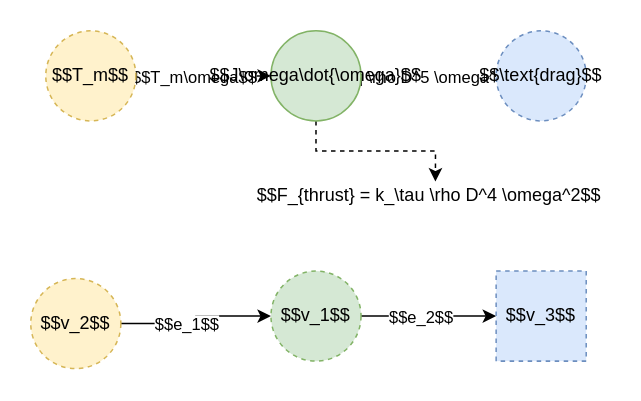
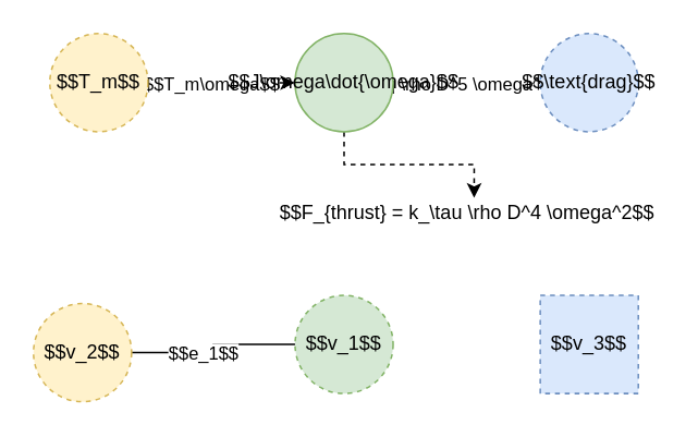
  <mxCell id="0" />
  <mxCell id="1" parent="0" />
  <mxCell id="2" style="edgeStyle=orthogonalEdgeStyle;rounded=0;orthogonalLoop=1;jettySize=auto;html=1;exitX=1;exitY=0.5;exitDx=0;exitDy=0;entryX=0;entryY=0.5;entryDx=0;entryDy=0;labelBackgroundColor=none;" parent="1" source="4" target="8" edge="1"><mxGeometry relative="1" as="geometry" /></mxCell>
  <mxCell id="3" value="$$T_m\omega$$" style="edgeLabel;html=1;align=center;verticalAlign=middle;resizable=0;points=[];" parent="2" vertex="1" connectable="0"><mxGeometry x="-0.233" y="1" relative="1" as="geometry"><mxPoint x="3.1" y="1" as="offset" /></mxGeometry></mxCell>
  <mxCell id="4" value="$$T_m$$" style="ellipse;whiteSpace=wrap;html=1;aspect=fixed;dashed=1;fillColor=#fff2cc;strokeColor=#d6b656;" parent="1" vertex="1"><mxGeometry x="30" y="20" width="60" height="60" as="geometry" /></mxCell>
  <mxCell id="5" style="edgeStyle=orthogonalEdgeStyle;rounded=0;orthogonalLoop=1;jettySize=auto;html=1;exitX=1;exitY=0.5;exitDx=0;exitDy=0;entryX=0;entryY=0.5;entryDx=0;entryDy=0;labelBackgroundColor=none;" parent="1" source="8" target="9" edge="1"><mxGeometry relative="1" as="geometry"><mxPoint x="330" y="50" as="targetPoint" /></mxGeometry></mxCell>
  <mxCell id="6" value="$$k_q \rho D^5 \omega^3$$" style="edgeLabel;html=1;align=center;verticalAlign=middle;resizable=0;points=[];" parent="5" vertex="1" connectable="0"><mxGeometry x="-0.195" y="1" relative="1" as="geometry"><mxPoint x="3.45" y="1" as="offset" /></mxGeometry></mxCell>
  <mxCell id="7" style="edgeStyle=orthogonalEdgeStyle;rounded=0;orthogonalLoop=1;jettySize=auto;html=1;exitX=0.5;exitY=1;exitDx=0;exitDy=0;entryX=0.519;entryY=0.019;entryDx=0;entryDy=0;entryPerimeter=0;dashed=1;" parent="1" source="8" target="10" edge="1"><mxGeometry relative="1" as="geometry" /></mxCell>
  <mxCell id="8" value="$$J\omega\dot{\omega}$$" style="ellipse;whiteSpace=wrap;html=1;aspect=fixed;fillColor=#d5e8d4;strokeColor=#82b366;" parent="1" vertex="1"><mxGeometry x="180" y="20" width="60" height="60" as="geometry" /></mxCell>
  <mxCell id="9" value="$$\text{drag}$$" style="ellipse;whiteSpace=wrap;html=1;aspect=fixed;dashed=1;fillColor=#dae8fc;strokeColor=#6c8ebf;" parent="1" vertex="1"><mxGeometry x="330" y="20" width="60" height="60" as="geometry" /></mxCell>
  <mxCell id="10" value="$$F_{thrust} = k_\tau \rho D^4 \omega^2$$" style="text;html=1;align=center;verticalAlign=middle;resizable=0;points=[];autosize=1;" parent="1" vertex="1"><mxGeometry x="165" y="120" width="240" height="20" as="geometry" /></mxCell>
- <mxCell id="11" style="edgeStyle=orthogonalEdgeStyle;rounded=0;orthogonalLoop=1;jettySize=auto;html=1;exitX=1;exitY=0.5;exitDx=0;exitDy=0;entryX=0;entryY=0.5;entryDx=0;entryDy=0;labelBackgroundColor=none;" parent="1" source="13" target="16" edge="1"><mxGeometry relative="1" as="geometry" /></mxCell>
+ <mxCell id="11" style="edgeStyle=orthogonalEdgeStyle;rounded=0;orthogonalLoop=1;jettySize=auto;html=1;exitX=1;exitY=0.5;exitDx=0;exitDy=0;entryX=0;entryY=0.5;entryDx=0;entryDy=0;labelBackgroundColor=none;endArrow=none;" parent="1" source="13" target="16" edge="1"><mxGeometry relative="1" as="geometry" /></mxCell>
  <mxCell id="12" value="$$e_1$$" style="edgeLabel;html=1;align=center;verticalAlign=middle;resizable=0;points=[];" parent="11" vertex="1" connectable="0"><mxGeometry x="-0.233" y="1" relative="1" as="geometry"><mxPoint x="3.1" y="1" as="offset" /></mxGeometry></mxCell>
  <mxCell id="13" value="$$v_2$$" style="ellipse;whiteSpace=wrap;html=1;aspect=fixed;dashed=1;fillColor=#fff2cc;strokeColor=#d6b656;" parent="1" vertex="1"><mxGeometry x="20" y="185" width="60" height="60" as="geometry" /></mxCell>
- <mxCell id="14" style="edgeStyle=orthogonalEdgeStyle;rounded=0;orthogonalLoop=1;jettySize=auto;html=1;exitX=1;exitY=0.5;exitDx=0;exitDy=0;entryX=0;entryY=0.5;entryDx=0;entryDy=0;labelBackgroundColor=none;" parent="1" source="16" target="17" edge="1"><mxGeometry relative="1" as="geometry"><mxPoint x="330" y="210" as="targetPoint" /></mxGeometry></mxCell>
- <mxCell id="15" value="$$e_2$$" style="edgeLabel;html=1;align=center;verticalAlign=middle;resizable=0;points=[];" parent="14" vertex="1" connectable="0"><mxGeometry x="-0.195" y="1" relative="1" as="geometry"><mxPoint x="3.45" y="1" as="offset" /></mxGeometry></mxCell>
  <mxCell id="16" value="$$v_1$$" style="ellipse;whiteSpace=wrap;html=1;aspect=fixed;fillColor=#d5e8d4;strokeColor=#82b366;dashed=1;" parent="1" vertex="1"><mxGeometry x="180" y="180" width="60" height="60" as="geometry" /></mxCell>
  <mxCell id="17" value="$$v_3$$" style="whiteSpace=wrap;html=1;aspect=fixed;dashed=1;fillColor=#dae8fc;strokeColor=#6c8ebf;rounded=0;" parent="1" vertex="1"><mxGeometry x="330" y="180" width="60" height="60" as="geometry" /></mxCell>
